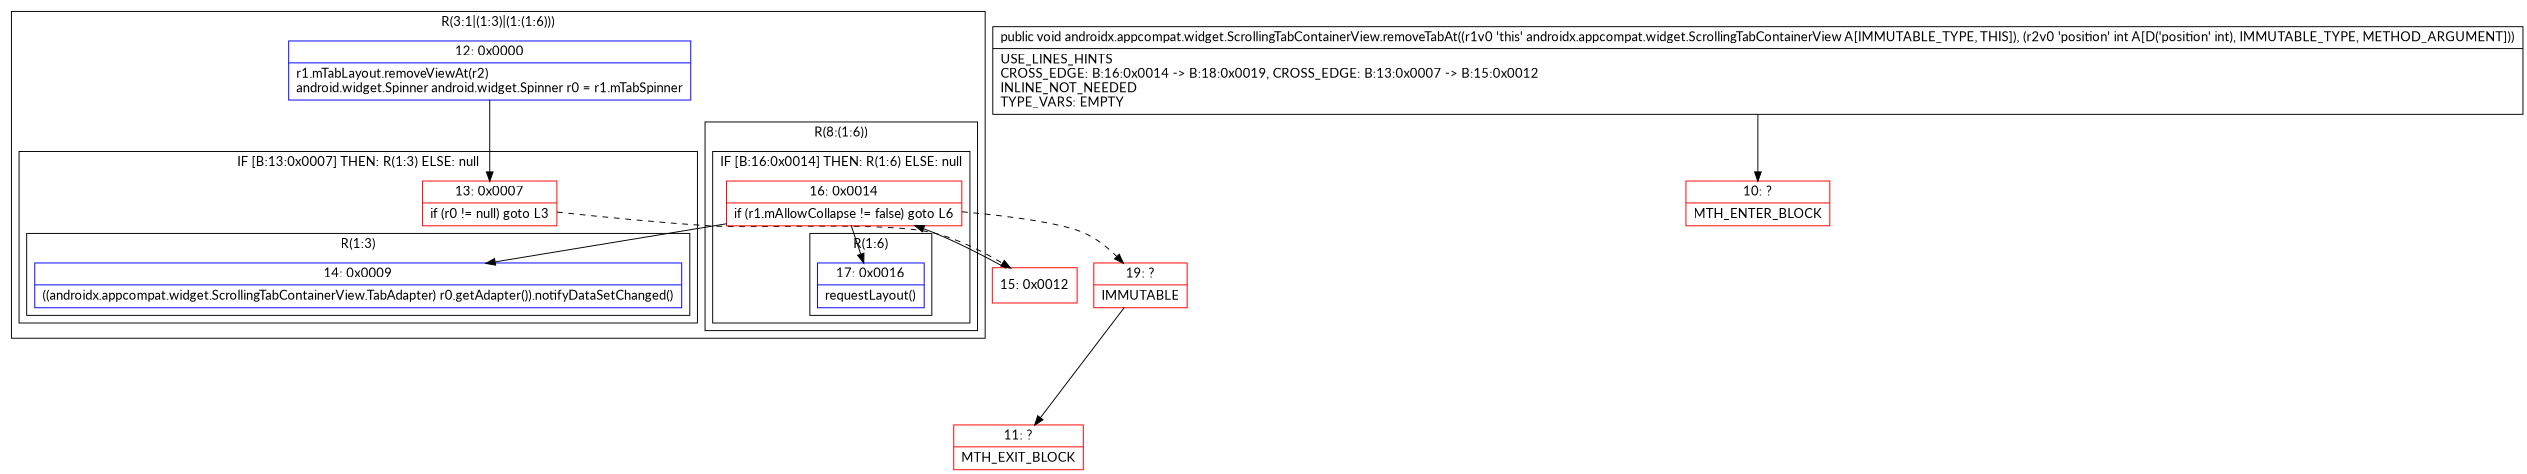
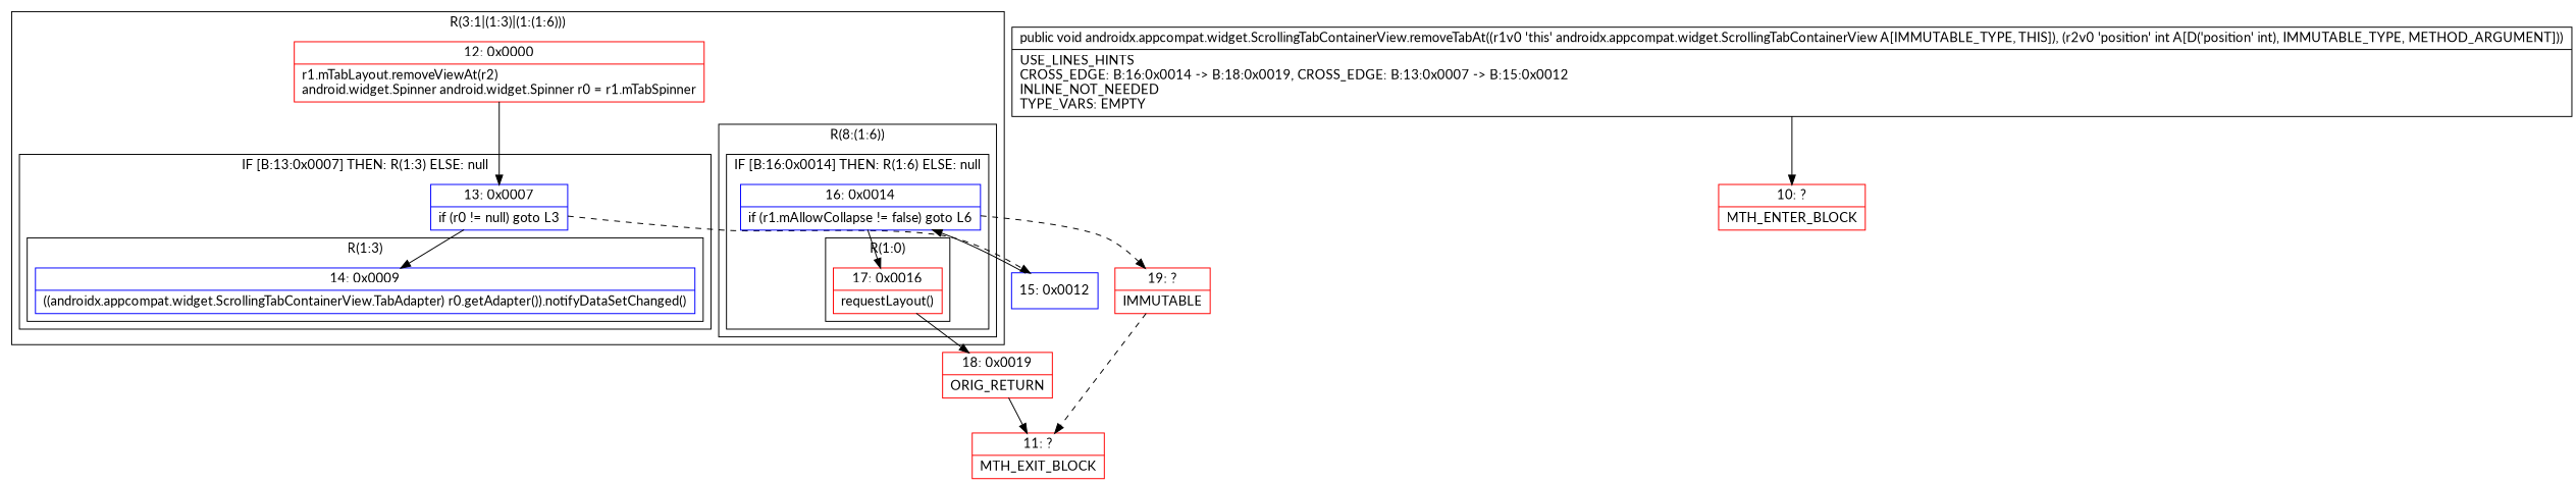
  digraph {
    fontname=Lato
    node [color=blue fontname=Lato shape=record]
    edge [fontname=Lato]
    n1 [label="{14\:\ 0x0009|((androidx.appcompat.widget.ScrollingTabContainerView.TabAdapter) r0.getAdapter()).notifyDataSetChanged()\l}"]
-   n2 [color=red label="{13\:\ 0x0007|if (r0 != null) goto L3\l}"]
-   n3 [label="{17\:\ 0x0016|requestLayout()\l}"]
-   n4 [color=red label="{16\:\ 0x0014|if (r1.mAllowCollapse != false) goto L6\l}"]
-   n5 [label="{12\:\ 0x0000|r1.mTabLayout.removeViewAt(r2)\landroid.widget.Spinner android.widget.Spinner r0 = r1.mTabSpinner\l}"]
-   n6 [color=red label="{15\:\ 0x0012}"]
+   n2 [label="{13\:\ 0x0007|if (r0 != null) goto L3\l}"]
+   n3 [color=red label="{17\:\ 0x0016|requestLayout()\l}"]
+   n4 [label="{16\:\ 0x0014|if (r1.mAllowCollapse != false) goto L6\l}"]
+   n5 [color=red label="{12\:\ 0x0000|r1.mTabLayout.removeViewAt(r2)\landroid.widget.Spinner android.widget.Spinner r0 = r1.mTabSpinner\l}"]
+   n6 [label="{15\:\ 0x0012}"]
+   n7 [color=red label="{18\:\ 0x0019|ORIG_RETURN\l}"]
    n8 [color=red label="{19\:\ ?|IMMUTABLE\l}"]
    n9 [color=red label="{11\:\ ?|MTH_EXIT_BLOCK\l}"]
    n10 [color=red label="{10\:\ ?|MTH_ENTER_BLOCK\l}"]
    n11 [label="{public void androidx.appcompat.widget.ScrollingTabContainerView.removeTabAt((r1v0 'this' androidx.appcompat.widget.ScrollingTabContainerView A[IMMUTABLE_TYPE, THIS]), (r2v0 'position' int A[D('position' int), IMMUTABLE_TYPE, METHOD_ARGUMENT]))  | USE_LINES_HINTS\lCROSS_EDGE: B:16:0x0014 \-\> B:18:0x0019, CROSS_EDGE: B:13:0x0007 \-\> B:15:0x0012\lINLINE_NOT_NEEDED\lTYPE_VARS: EMPTY\l}" color=""]
    subgraph cluster_1 {
      label="R(3:1|(1:3)|(1:(1:6)))"
      n5
      subgraph cluster_2 {
        label="IF [B:13:0x0007] THEN: R(1:3) ELSE: null"
        n2
        subgraph cluster_3 {
          label="R(1:3)"
          n1
        }
      }
      subgraph cluster_4 {
        label="R(8:(1:6))"
        subgraph cluster_5 {
          label="IF [B:16:0x0014] THEN: R(1:6) ELSE: null"
          n4
          subgraph cluster_6 {
-           label="R(1:6)"
+           label="R(1:0)"
            n3
          }
        }
      }
    }
-   n4 -> n1
+   n2 -> n1
    n2 -> n6 [style=dashed]
+   n3 -> n7
    n4 -> n3
    n4 -> n8 [style=dashed]
    n5 -> n2
    n6 -> n4
-   n8 -> n9
+   n7 -> n9
+   n8 -> n9 [style=dashed]
    n11 -> n10
  }
